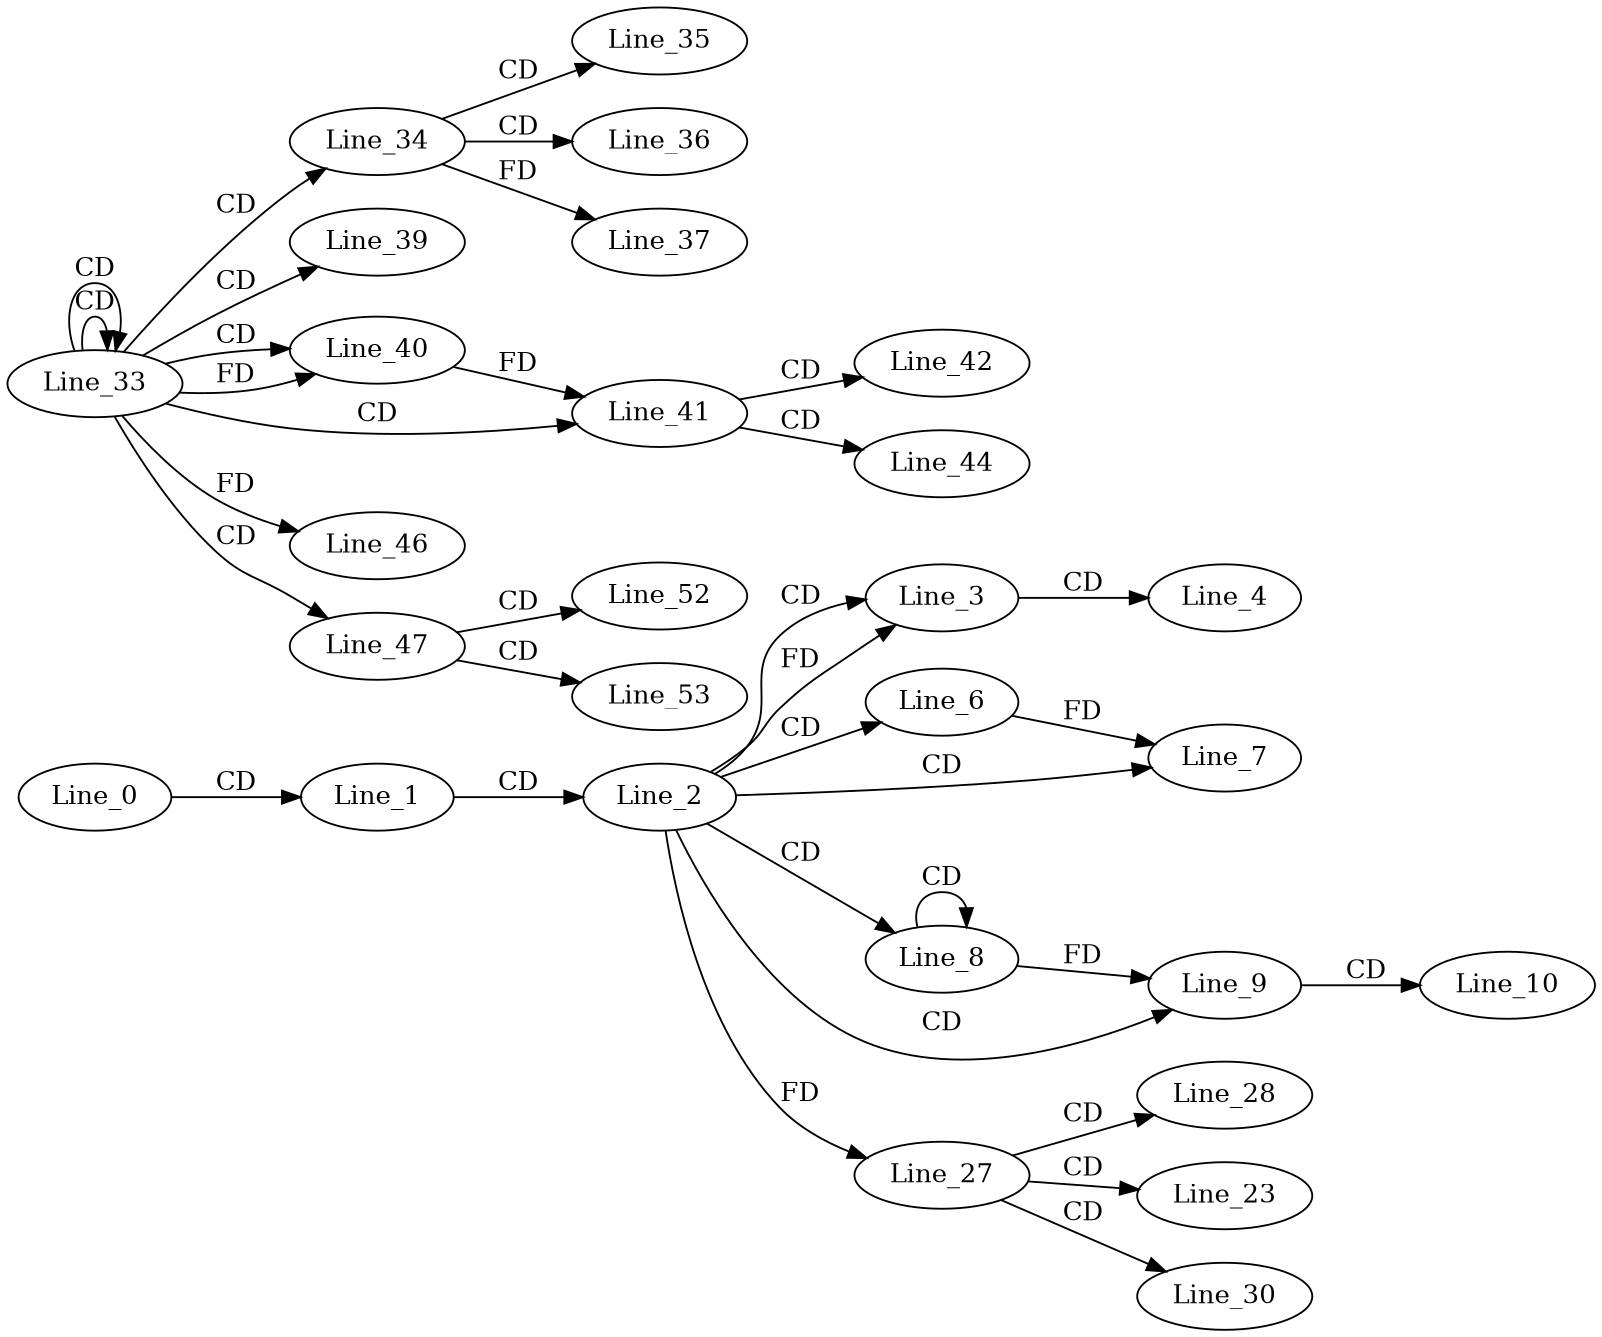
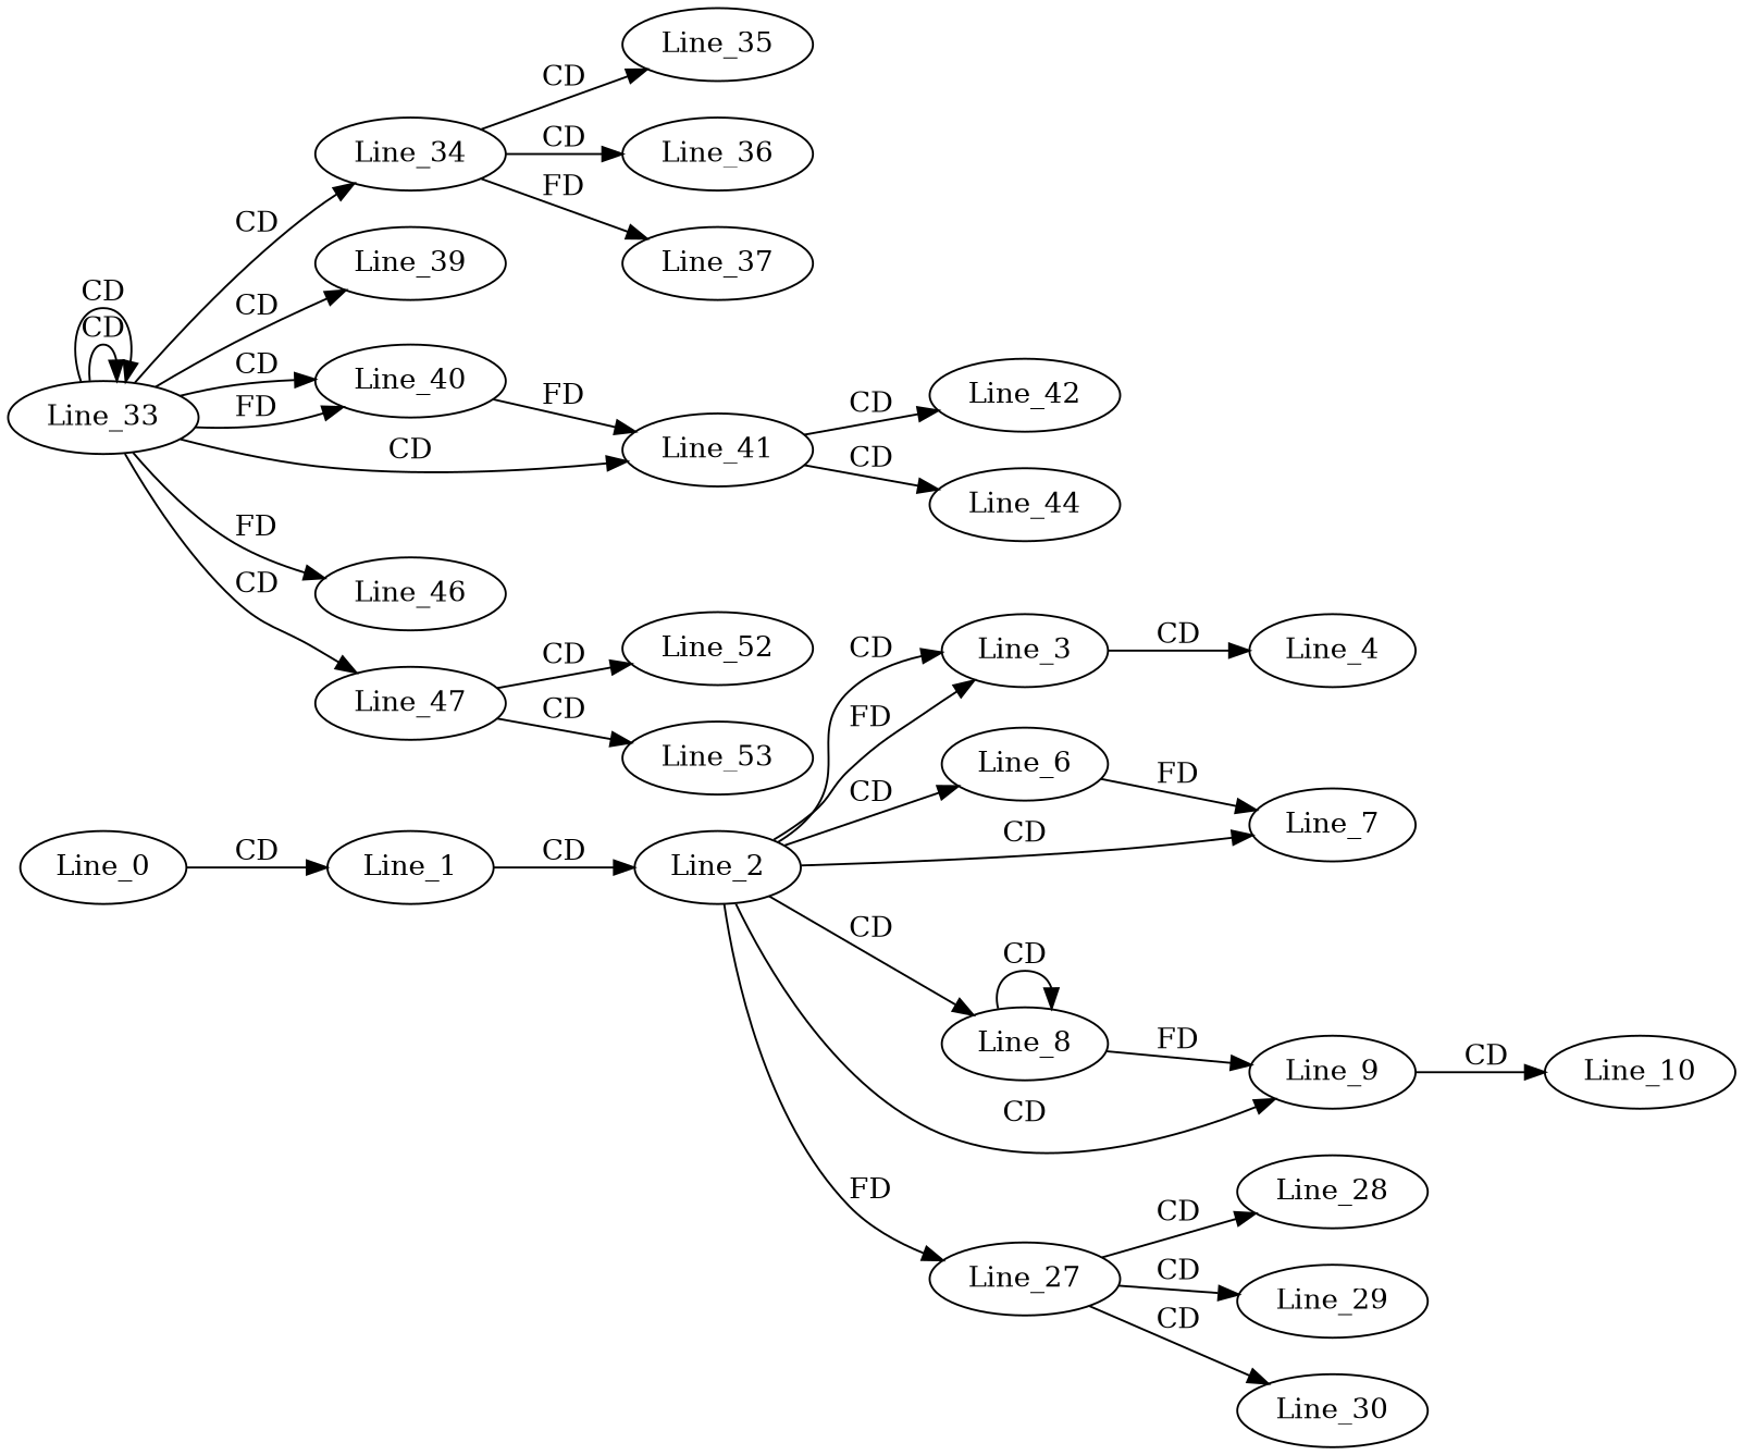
  digraph {
    rankdir=LR
    Line_0
    Line_1
    Line_2
    Line_3
    Line_6
    Line_7
    Line_8
    Line_9
    Line_27
    Line_4
    Line_10
    Line_28
-   Line_29 [label=Line_23]
+   Line_29
    Line_30
    Line_33
    Line_34
    Line_39
    Line_40
    Line_41
    Line_46
    Line_47
    Line_35
    Line_36
    Line_37
    Line_42
    Line_44
    Line_52
    Line_53
    Line_0 -> Line_1 [label=CD]
    Line_1 -> Line_2 [label=CD]
    Line_2 -> Line_3 [label=CD]
    Line_2 -> Line_3 [label=FD]
    Line_2 -> Line_6 [label=CD]
    Line_2 -> Line_7 [label=CD]
    Line_2 -> Line_8 [label=CD]
    Line_2 -> Line_9 [label=CD]
    Line_2 -> Line_27 [label=FD]
    Line_3 -> Line_4 [label=CD]
    Line_6 -> Line_7 [label=FD]
    Line_8 -> Line_8 [label=CD]
    Line_8 -> Line_9 [label=FD]
    Line_9 -> Line_10 [label=CD]
    Line_27 -> Line_28 [label=CD]
    Line_27 -> Line_29 [label=CD]
    Line_27 -> Line_30 [label=CD]
    Line_33 -> Line_33 [label=CD]
    Line_33 -> Line_33 [label=CD]
    Line_33 -> Line_34 [label=CD]
    Line_33 -> Line_39 [label=CD]
    Line_33 -> Line_40 [label=CD]
    Line_33 -> Line_40 [label=FD]
    Line_33 -> Line_41 [label=CD]
    Line_33 -> Line_46 [label=FD]
    Line_33 -> Line_47 [label=CD]
    Line_34 -> Line_35 [label=CD]
    Line_34 -> Line_36 [label=CD]
    Line_34 -> Line_37 [label=FD]
    Line_40 -> Line_41 [label=FD]
    Line_41 -> Line_42 [label=CD]
    Line_41 -> Line_44 [label=CD]
    Line_47 -> Line_52 [label=CD]
    Line_47 -> Line_53 [label=CD]
  }
